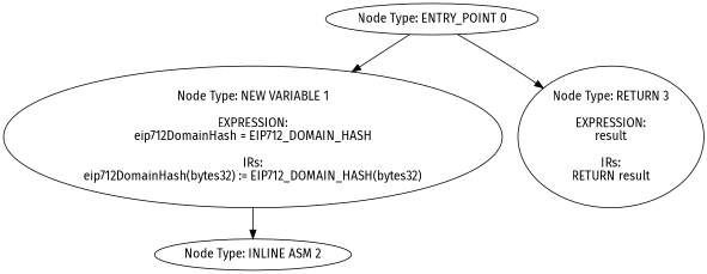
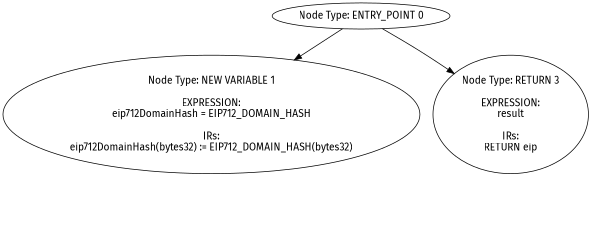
  digraph {
    fontname="Fira Sans"
    node [fontname="Fira Sans"]
    edge [fontname="Fira Sans"]
    n1 [label="Node Type: ENTRY_POINT 0\n"]
    n2 [label="Node Type: NEW VARIABLE 1\n\nEXPRESSION:\neip712DomainHash = EIP712_DOMAIN_HASH\n\nIRs:\neip712DomainHash(bytes32) := EIP712_DOMAIN_HASH(bytes32)"]
-   n3 [label="Node Type: RETURN 3\n\nEXPRESSION:\nresult\n\nIRs:\nRETURN result"]
-   n4 [label="Node Type: INLINE ASM 2\n"]
+   n3 [label="Node Type: RETURN 3\n\nEXPRESSION:\nresult\n\nIRs:\nRETURN eip"]
    n1 -> n2
    n1 -> n3
-   n2 -> n4
  }
